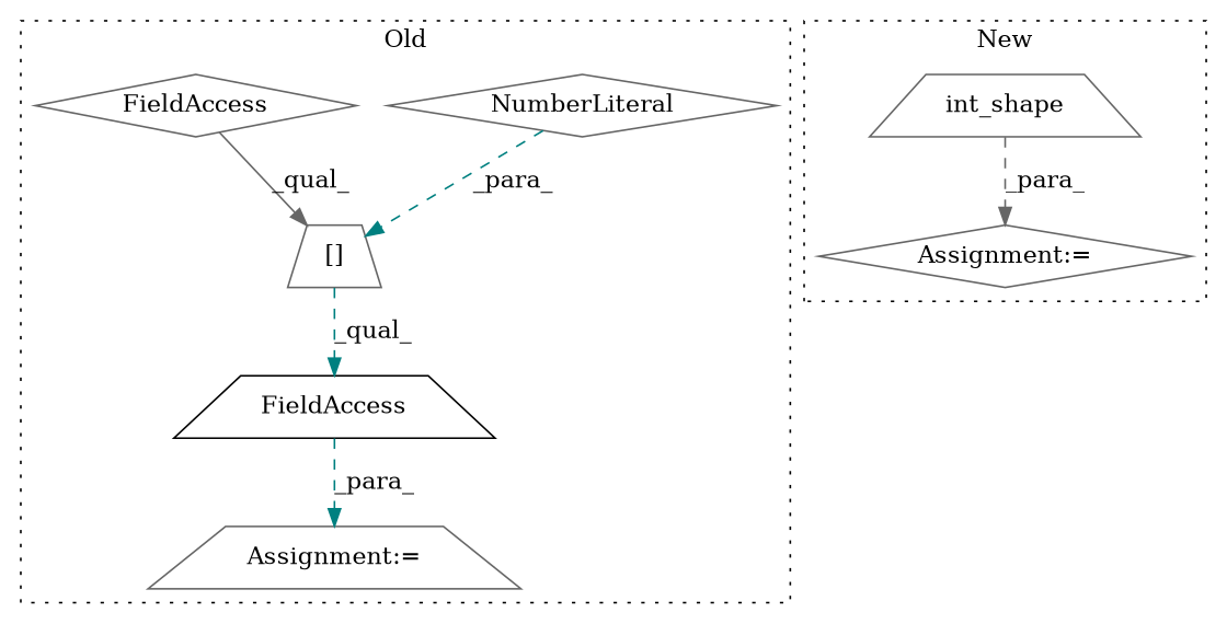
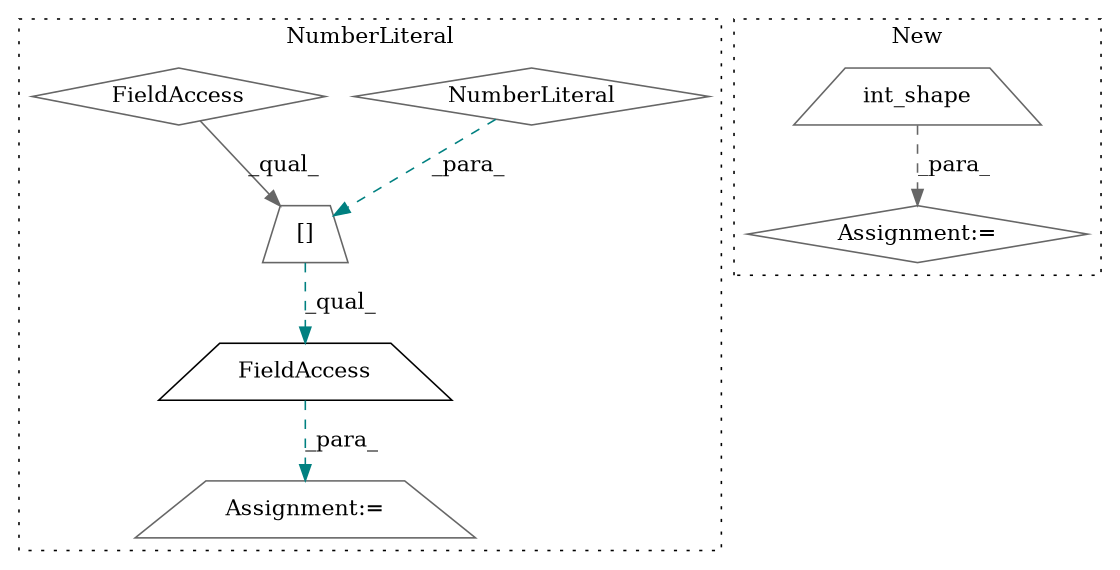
  digraph {
    node [a=22 l=1 s=14835 shape=trapezium color=gray40]
    edge [color=teal style=dashed]
    n1 [a=2 l="16,1" label="[]" s="14835,14852"]
    n2 [a=34 label=NumberLiteral s=14851 shape=diamond]
    n3 [l=24 label=FieldAccess color=black]
    n4 [l=15 label=FieldAccess shape=diamond]
    n5 [a=7 label="Assignment:=" s=14834]
    n6 [a=32 l="10,1" label=int_shape s="14834,14845"]
    n7 [a=7 label="Assignment:=" s=14825 shape=diamond]
    subgraph cluster_1 {
-     label=Old
+     label=NumberLiteral
      style=dotted
      n1
      n2
      n3
      n4
      n5
    }
    subgraph cluster_2 {
      label=New
      style=dotted
      n6
      n7
    }
    n1 -> n3 [label=_qual_]
    n2 -> n1 [label=_para_]
    n3 -> n5 [label=_para_]
    n4 -> n1 [label=_qual_ color=gray40 style=solid]
    n6 -> n7 [label=_para_ color=gray40]
  }
